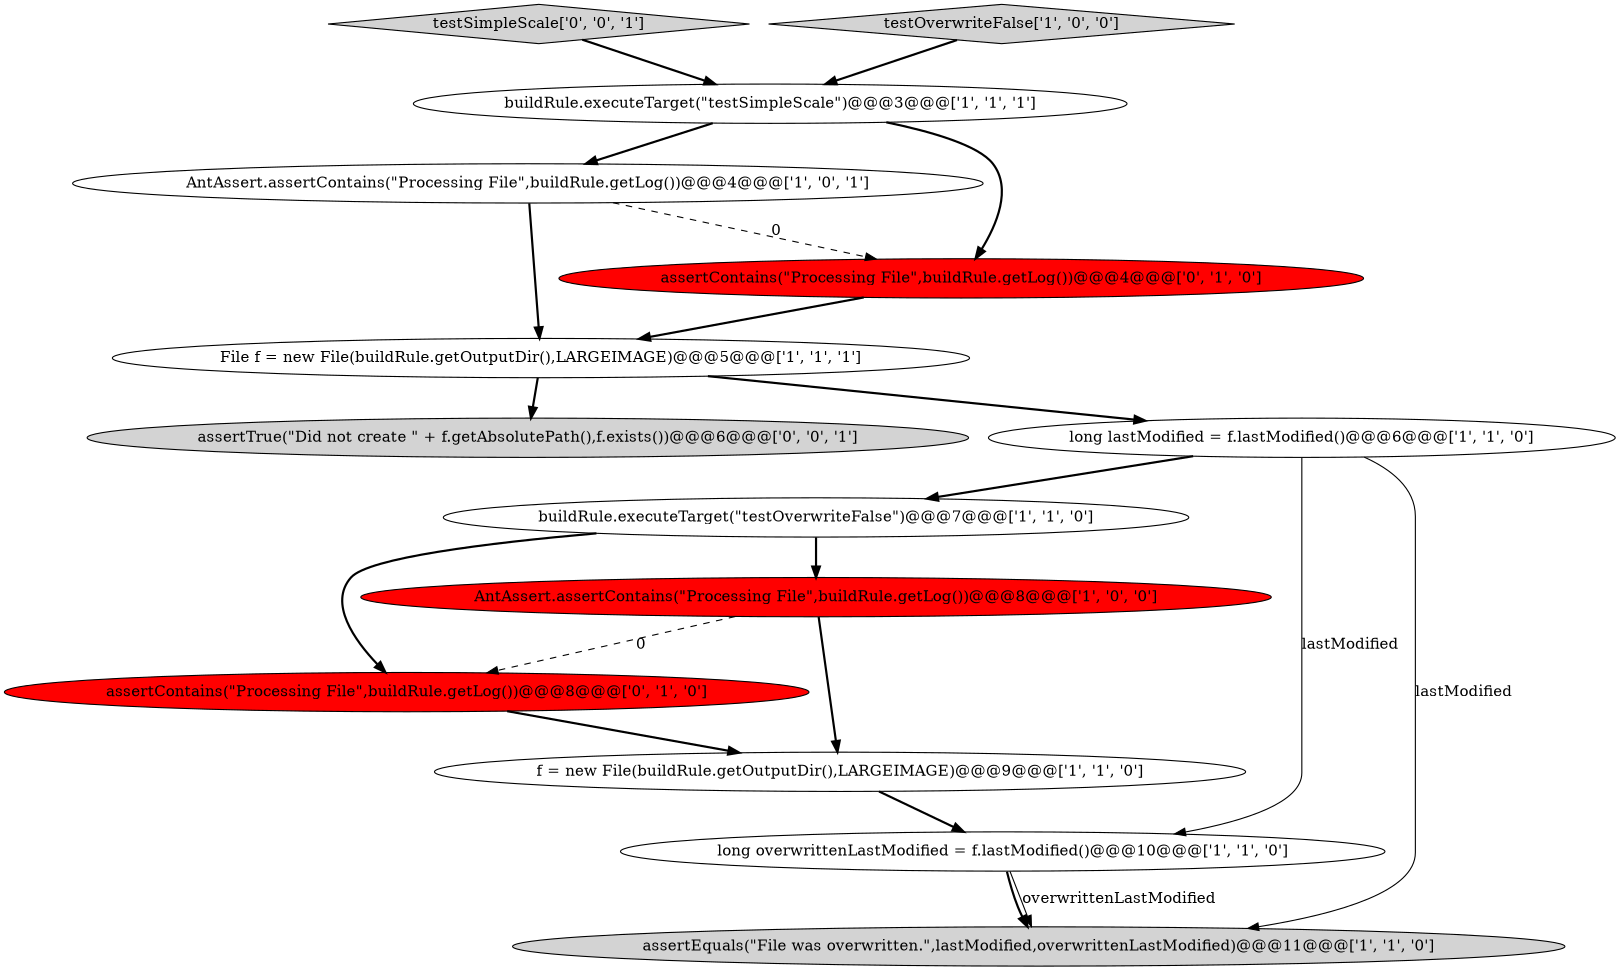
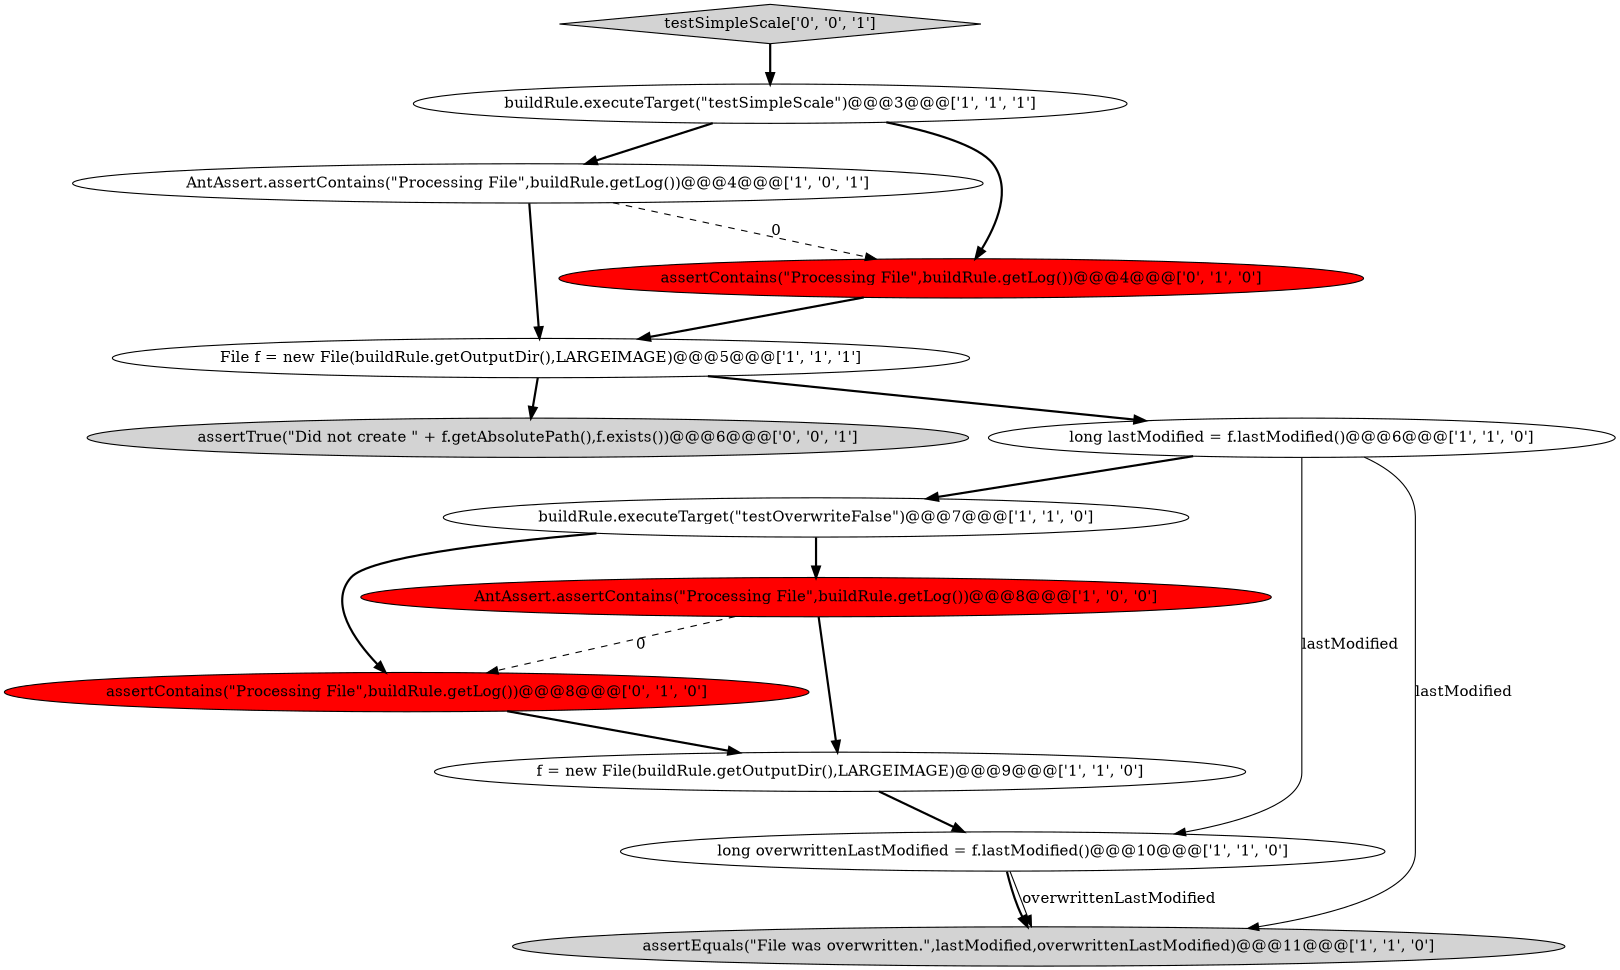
  digraph {
    node [fillcolor=white shape=ellipse style=filled]
    edge [style=bold]
    n1 [label="buildRule.executeTarget(\"testSimpleScale\")@@@3@@@['1', '1', '1']"]
    n2 [label="AntAssert.assertContains(\"Processing File\",buildRule.getLog())@@@4@@@['1', '0', '1']"]
    n3 [fillcolor=red label="assertContains(\"Processing File\",buildRule.getLog())@@@4@@@['0', '1', '0']"]
    n4 [fillcolor=lightgray label="assertTrue(\"Did not create \" + f.getAbsolutePath(),f.exists())@@@6@@@['0', '0', '1']"]
    n5 [label="buildRule.executeTarget(\"testOverwriteFalse\")@@@7@@@['1', '1', '0']"]
    n6 [fillcolor=red label="assertContains(\"Processing File\",buildRule.getLog())@@@8@@@['0', '1', '0']"]
    n7 [fillcolor=red label="AntAssert.assertContains(\"Processing File\",buildRule.getLog())@@@8@@@['1', '0', '0']"]
    n8 [label="f = new File(buildRule.getOutputDir(),LARGEIMAGE)@@@9@@@['1', '1', '0']"]
    n9 [label="long overwrittenLastModified = f.lastModified()@@@10@@@['1', '1', '0']"]
    n10 [fillcolor=lightgray label="assertEquals(\"File was overwritten.\",lastModified,overwrittenLastModified)@@@11@@@['1', '1', '0']"]
    n11 [label="long lastModified = f.lastModified()@@@6@@@['1', '1', '0']"]
    n12 [label="File f = new File(buildRule.getOutputDir(),LARGEIMAGE)@@@5@@@['1', '1', '1']"]
    n13 [fillcolor=lightgray label="testSimpleScale['0', '0', '1']" shape=diamond]
-   n14 [fillcolor=lightgray label="testOverwriteFalse['1', '0', '0']" shape=diamond]
    n1 -> n2
    n1 -> n3
    n2 -> n3 [label=0 style=dashed]
    n2 -> n12
    n3 -> n12
    n5 -> n6
    n5 -> n7
    n6 -> n8
    n7 -> n6 [label=0 style=dashed]
    n7 -> n8
    n8 -> n9
    n9 -> n10 [label=overwrittenLastModified style=solid]
    n9 -> n10
    n11 -> n5
    n11 -> n9 [label=lastModified style=solid]
    n11 -> n10 [label=lastModified style=solid]
    n12 -> n4
    n12 -> n11
    n13 -> n1
-   n14 -> n1
  }
